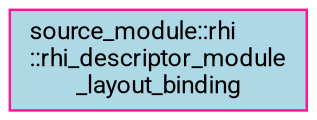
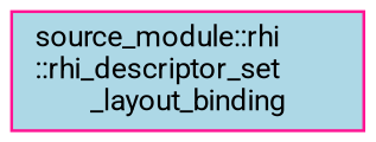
  digraph {
    rankdir=LR
    fontname=Roboto
-   n1 [color=deeppink fillcolor=lightblue fontname=Roboto fontsize=10 height=0.2 label="source_module::rhi\l::rhi_descriptor_module\l_layout_binding" shape=box style=filled width=0.4]
+   n1 [color=deeppink fillcolor=lightblue fontname=Roboto fontsize=10 height=0.2 label="source_module::rhi\l::rhi_descriptor_set\l_layout_binding" shape=box style=filled width=0.4]
  }
